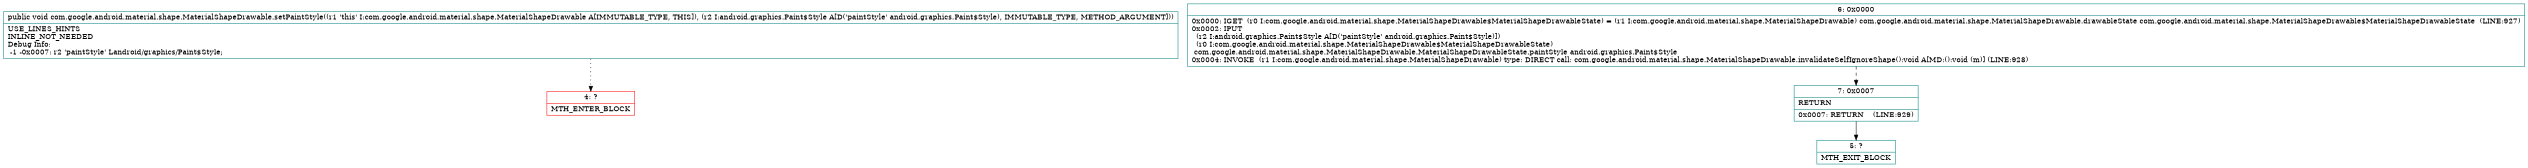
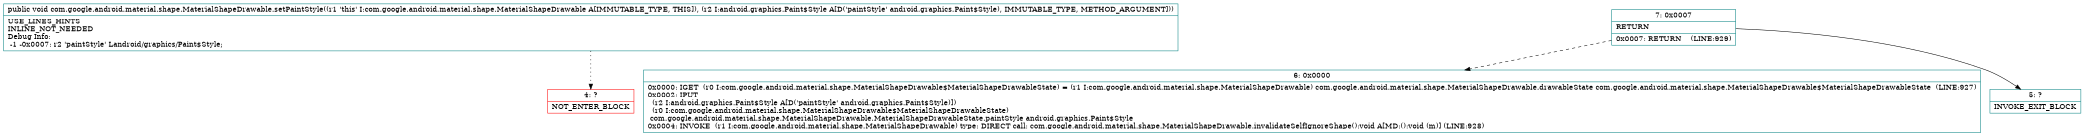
  digraph {
    node [color=teal shape=record]
-   n1 [color=red label="{4\:\ ?|MTH_ENTER_BLOCK\l}"]
+   n1 [color=red label="{4\:\ ?|NOT_ENTER_BLOCK\l}"]
    n2 [label="{6\:\ 0x0000|0x0000: IGET  (r0 I:com.google.android.material.shape.MaterialShapeDrawable$MaterialShapeDrawableState) = (r1 I:com.google.android.material.shape.MaterialShapeDrawable) com.google.android.material.shape.MaterialShapeDrawable.drawableState com.google.android.material.shape.MaterialShapeDrawable$MaterialShapeDrawableState  (LINE:927)\l0x0002: IPUT  \l  (r2 I:android.graphics.Paint$Style A[D('paintStyle' android.graphics.Paint$Style)])\l  (r0 I:com.google.android.material.shape.MaterialShapeDrawable$MaterialShapeDrawableState)\l com.google.android.material.shape.MaterialShapeDrawable.MaterialShapeDrawableState.paintStyle android.graphics.Paint$Style \l0x0004: INVOKE  (r1 I:com.google.android.material.shape.MaterialShapeDrawable) type: DIRECT call: com.google.android.material.shape.MaterialShapeDrawable.invalidateSelfIgnoreShape():void A[MD:():void (m)] (LINE:928)\l}"]
    n3 [label="{7\:\ 0x0007|RETURN\l|0x0007: RETURN    (LINE:929)\l}"]
-   n4 [label="{5\:\ ?|MTH_EXIT_BLOCK\l}"]
+   n4 [label="{5\:\ ?|INVOKE_EXIT_BLOCK\l}"]
    n5 [label="{public void com.google.android.material.shape.MaterialShapeDrawable.setPaintStyle((r1 'this' I:com.google.android.material.shape.MaterialShapeDrawable A[IMMUTABLE_TYPE, THIS]), (r2 I:android.graphics.Paint$Style A[D('paintStyle' android.graphics.Paint$Style), IMMUTABLE_TYPE, METHOD_ARGUMENT]))  | USE_LINES_HINTS\lINLINE_NOT_NEEDED\lDebug Info:\l  \-1 \-0x0007: r2 'paintStyle' Landroid\/graphics\/Paint$Style;\l}"]
-   n2 -> n3 [style=dashed]
+   n3 -> n2 [style=dashed]
    n3 -> n4 [style=solid]
    n5 -> n1 [style=dotted]
  }
